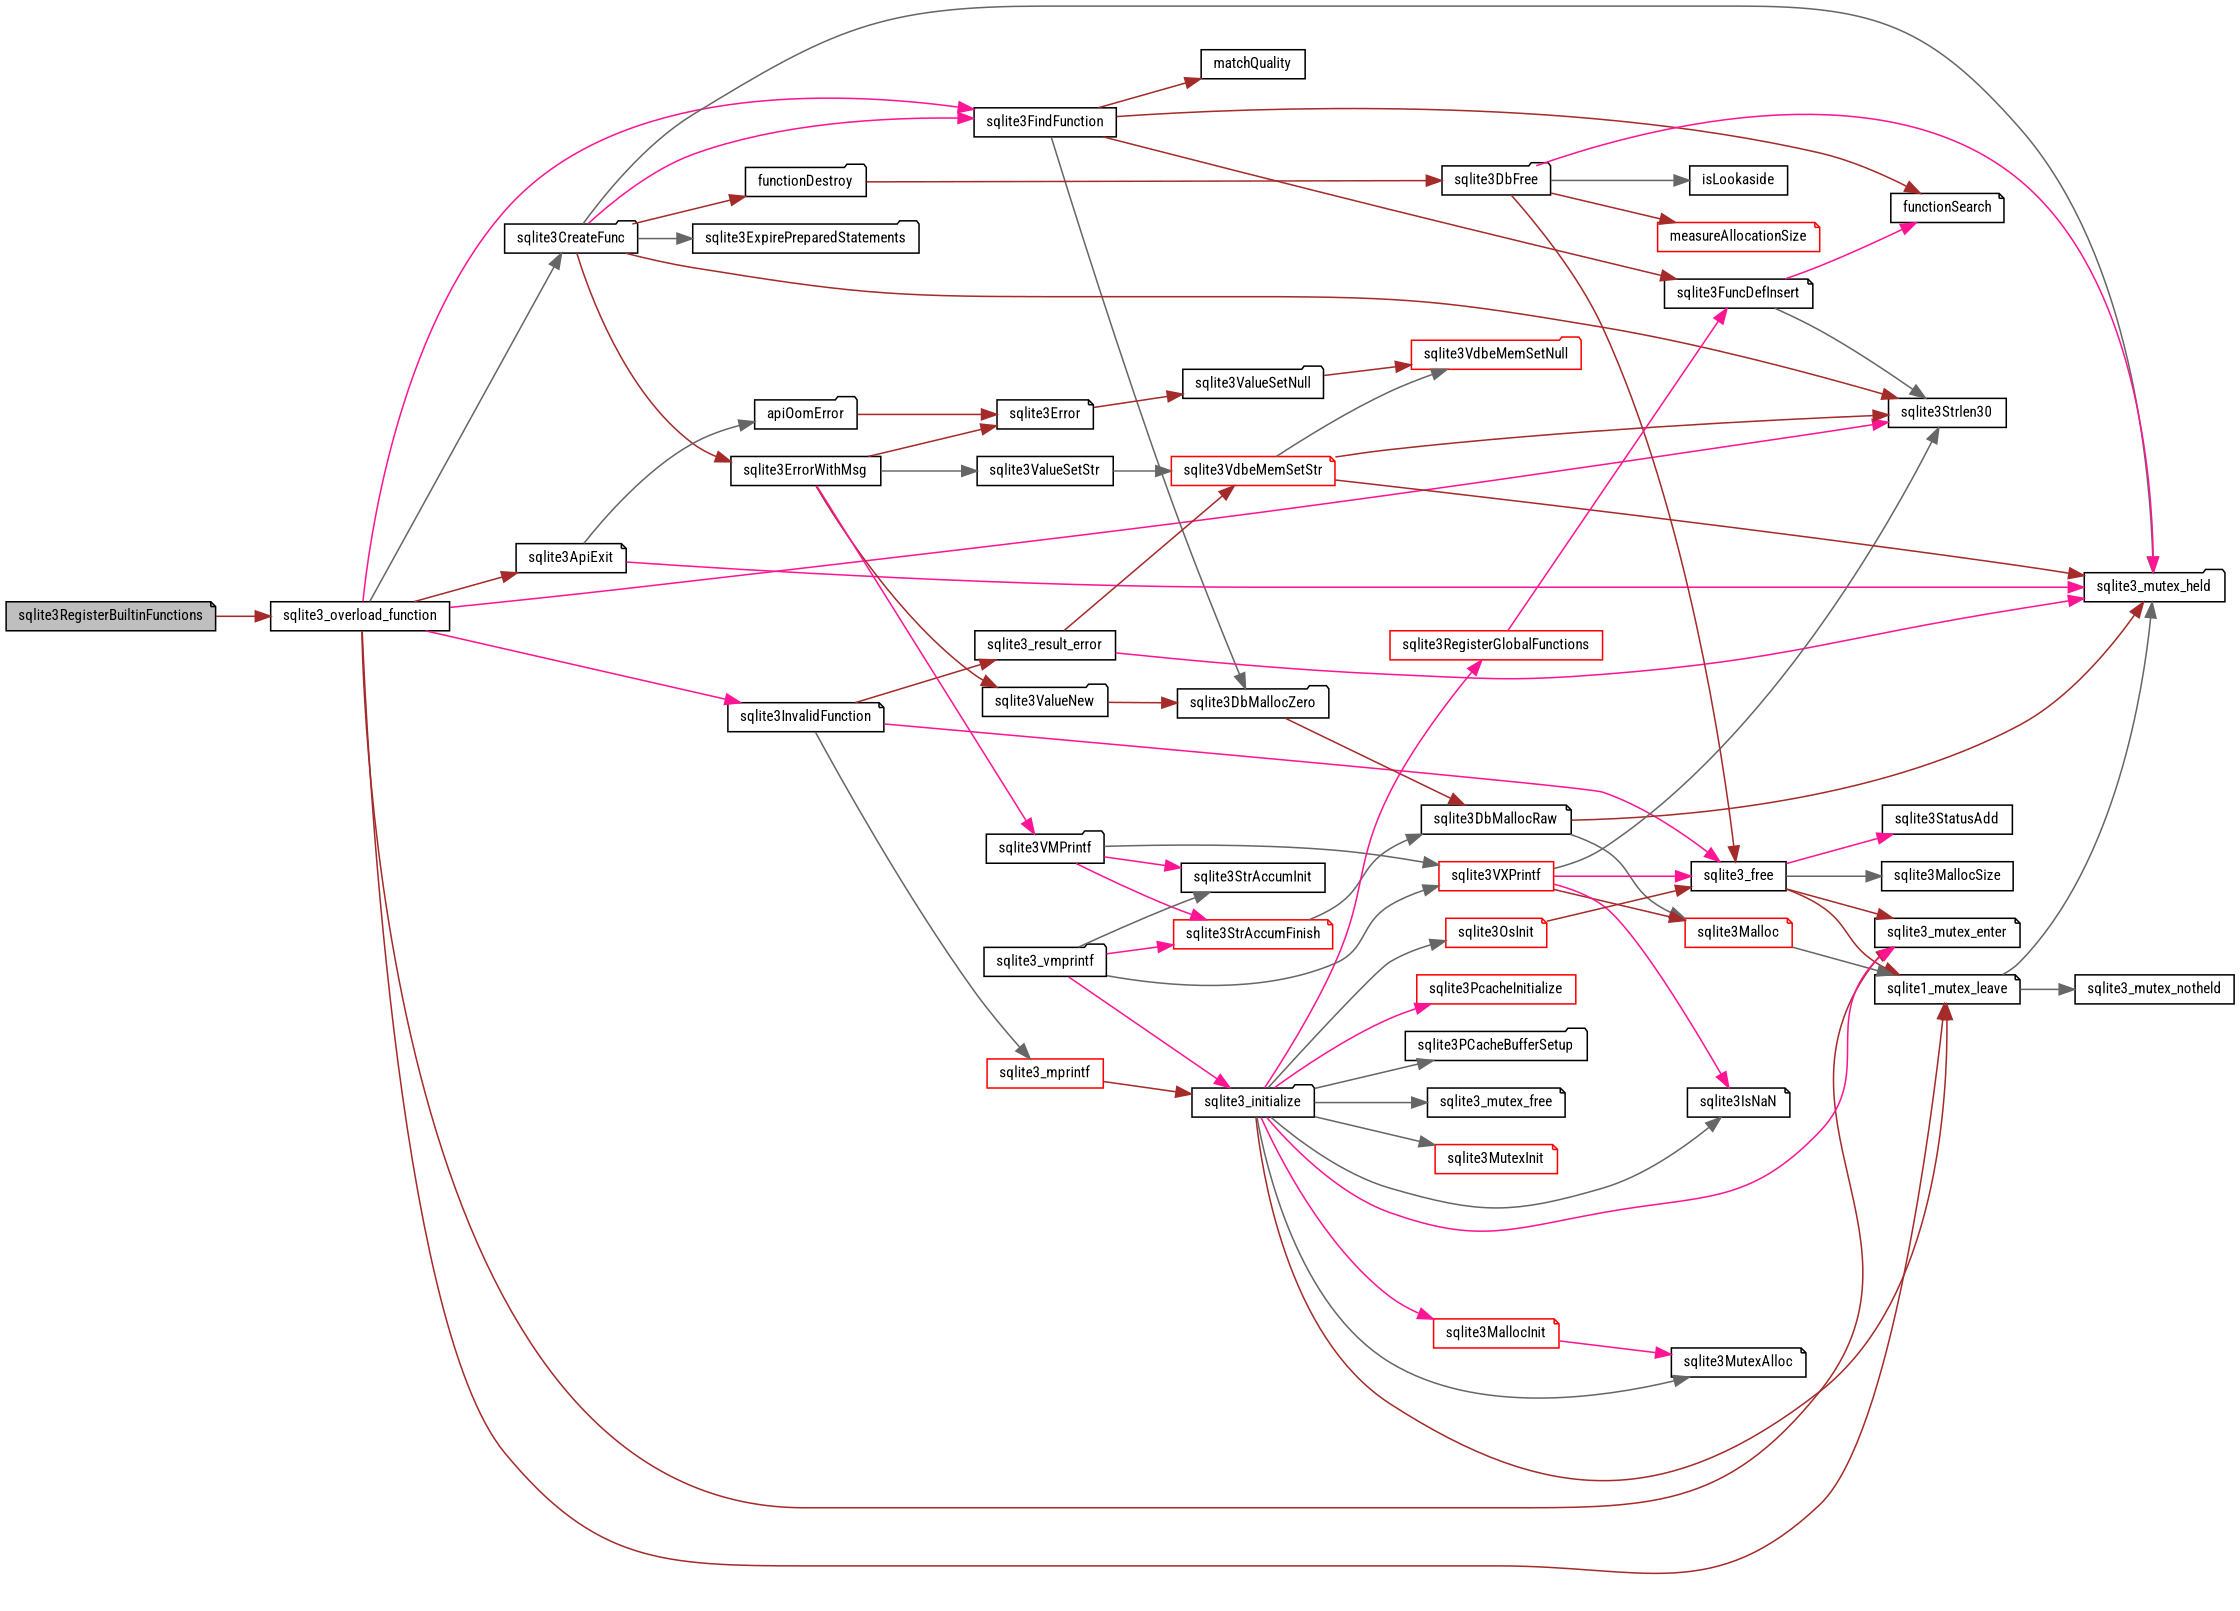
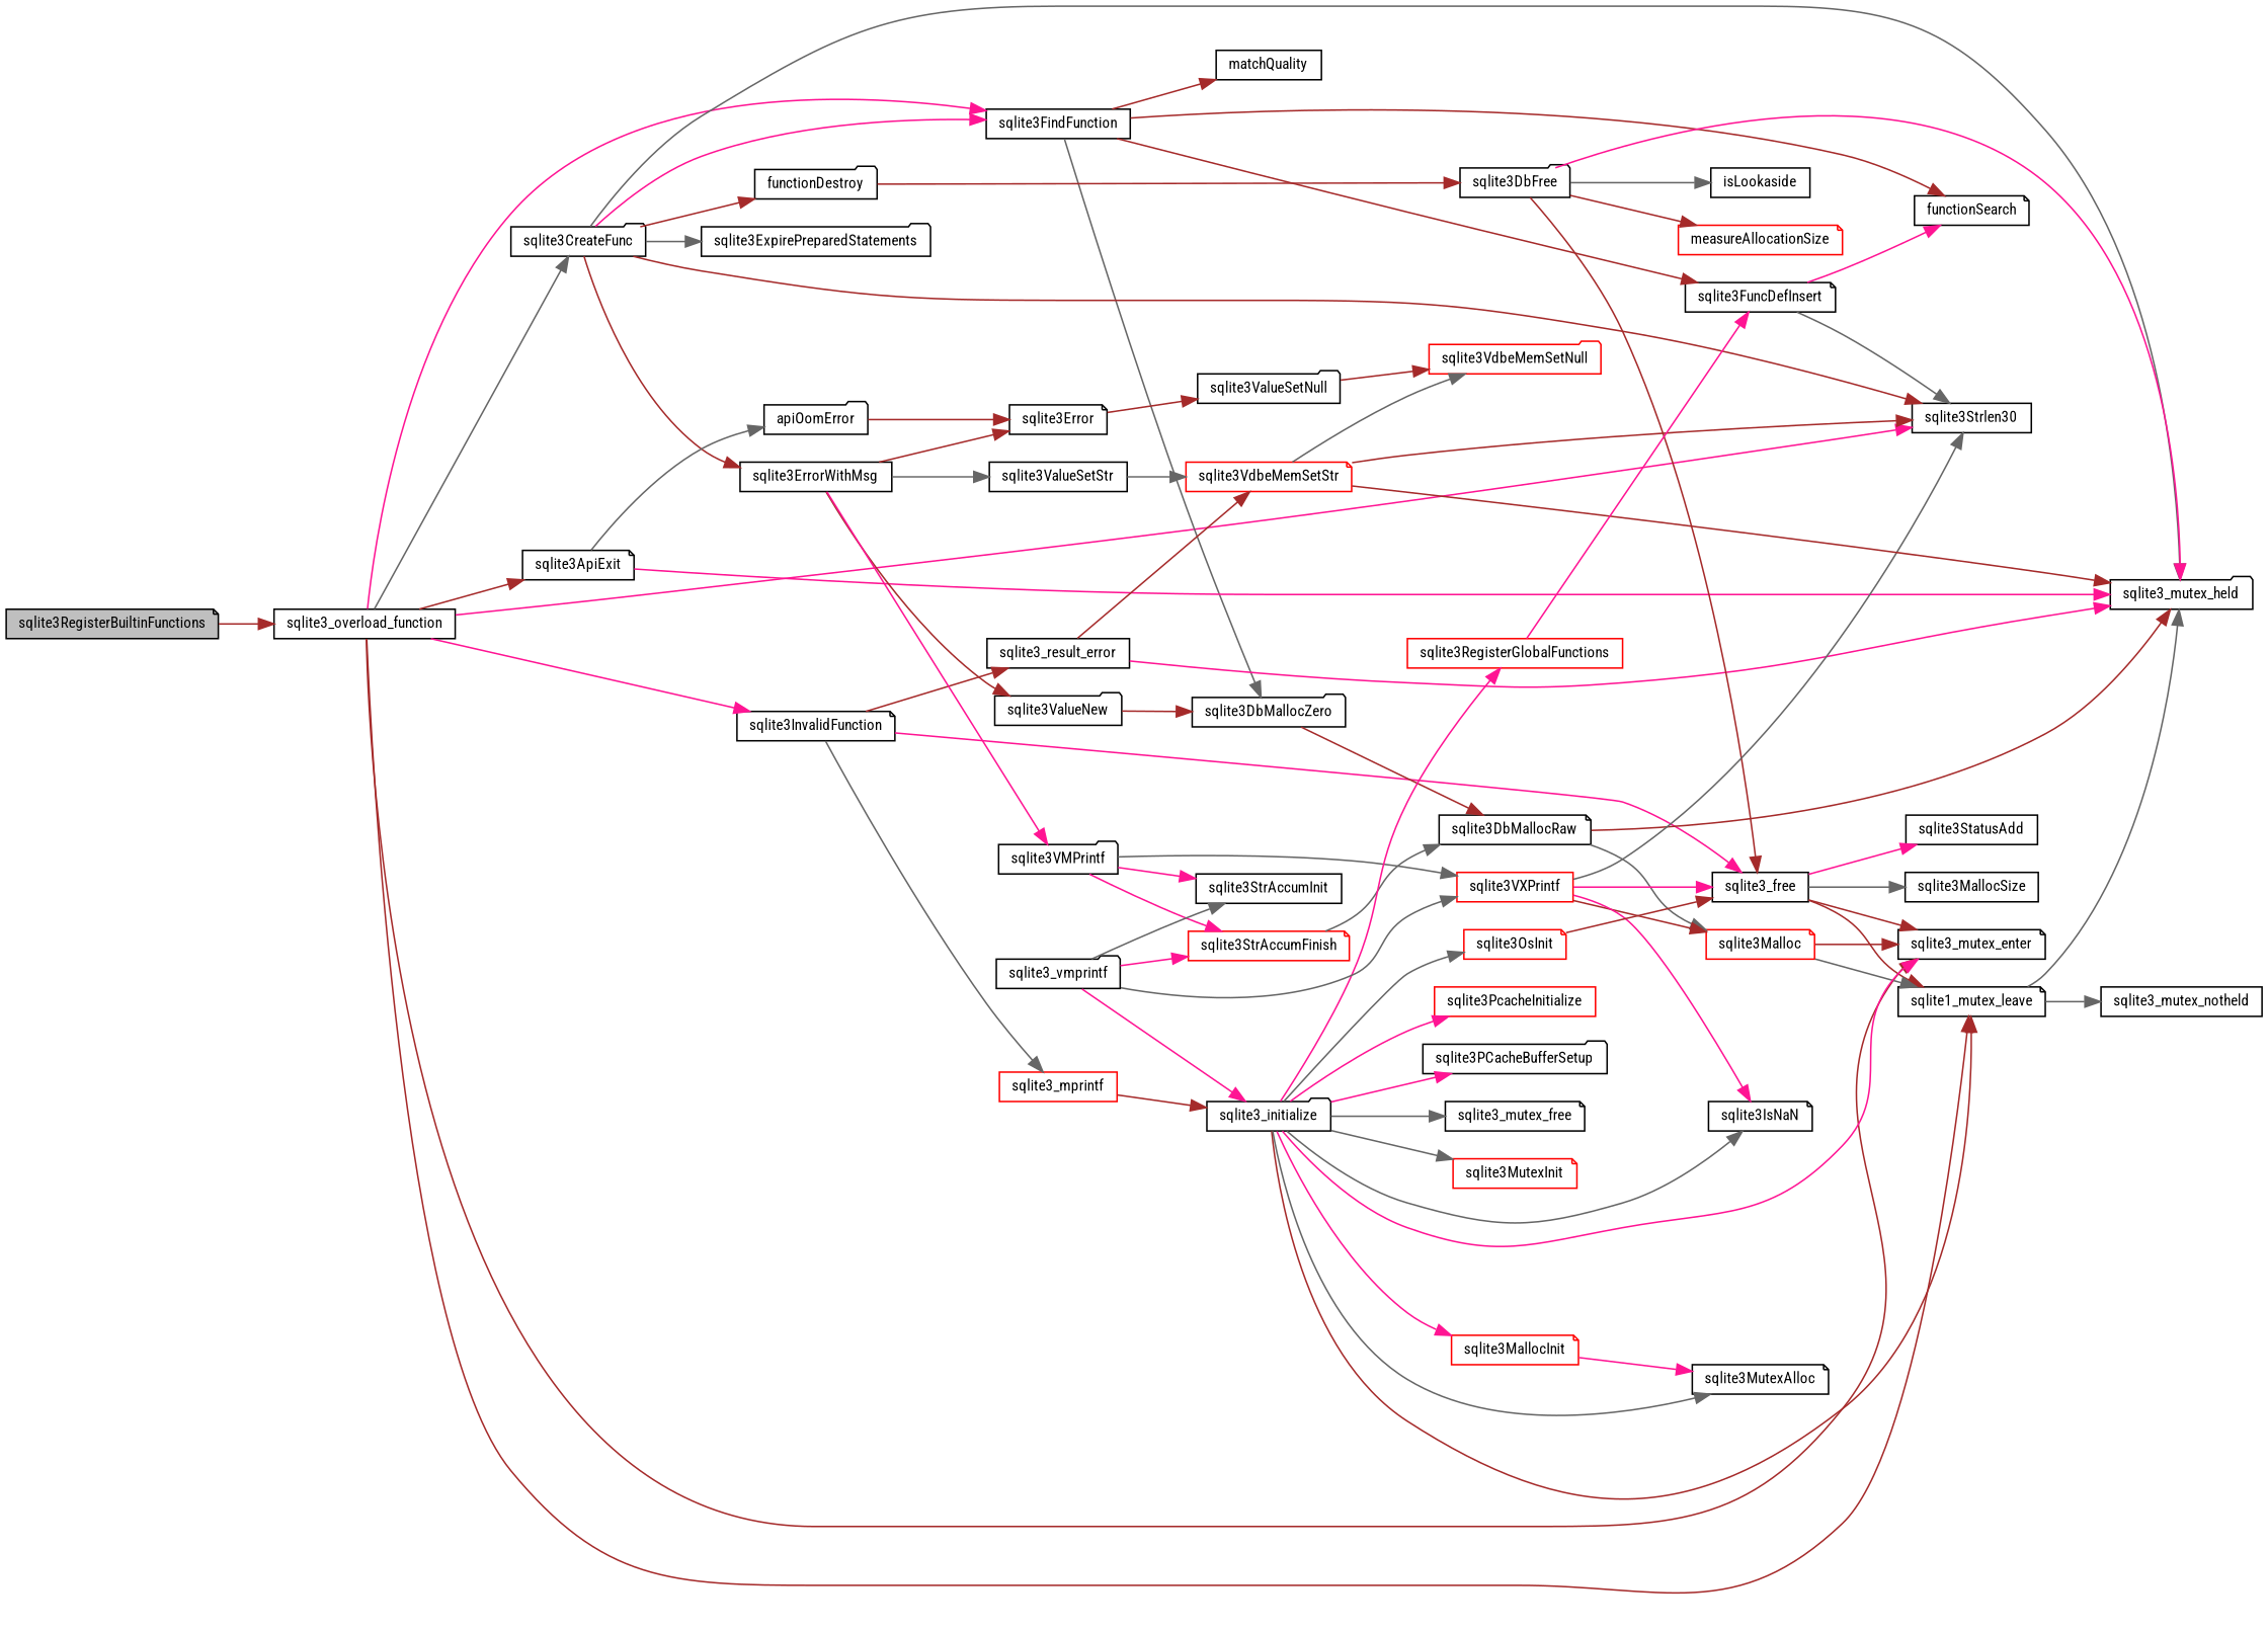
  digraph {
    fontname="Roboto Condensed"
    rankdir=LR
    node [color=black fillcolor=white fontname="Roboto Condensed" fontsize=10 shape=note style=filled]
    edge [color=brown fontname="Roboto Condensed" fontsize=10 labelfontname=FreeSans labelfontsize=10 style=solid]
    n1 [fillcolor=grey75 fontcolor=black height=0.2 label=sqlite3RegisterBuiltinFunctions width=0.4]
    n2 [height=0.2 label=sqlite3_overload_function shape=box width=0.4]
    n3 [height=0.2 label=sqlite3Strlen30 shape=box width=0.4]
    n4 [height=0.2 label=sqlite3_mutex_enter width=0.4]
    n5 [height=0.2 label=sqlite3FindFunction shape=box width=0.4]
    n6 [height=0.2 label=sqlite1_mutex_leave width=0.4]
    n7 [height=0.2 label=sqlite3CreateFunc shape=folder width=0.4]
    n8 [height=0.2 label=sqlite3InvalidFunction width=0.4]
    n9 [height=0.2 label=sqlite3ApiExit width=0.4]
    n10 [height=0.2 label=functionSearch width=0.4]
    n11 [height=0.2 label=matchQuality shape=box width=0.4]
    n12 [height=0.2 label=sqlite3DbMallocZero shape=folder width=0.4]
    n13 [height=0.2 label=sqlite3FuncDefInsert width=0.4]
    n14 [height=0.2 label=sqlite3_mutex_held shape=folder width=0.4]
    n15 [height=0.2 label=sqlite3_mutex_notheld shape=box width=0.4]
    n16 [height=0.2 label=sqlite3ErrorWithMsg shape=box width=0.4]
    n17 [height=0.2 label=sqlite3ExpirePreparedStatements shape=folder width=0.4]
    n18 [height=0.2 label=functionDestroy shape=folder width=0.4]
    n19 [height=0.2 label=sqlite3_free shape=box width=0.4]
    n20 [color=red height=0.2 label=sqlite3_mprintf shape=box width=0.4]
    n21 [height=0.2 label=sqlite3_result_error shape=box width=0.4]
    n22 [height=0.2 label=apiOomError shape=folder width=0.4]
    n23 [height=0.2 label=sqlite3DbMallocRaw width=0.4]
    n24 [color=red height=0.2 label=sqlite3Malloc width=0.4]
    n25 [height=0.2 label=sqlite3Error width=0.4]
    n26 [height=0.2 label=sqlite3ValueNew shape=folder width=0.4]
    n27 [height=0.2 label=sqlite3VMPrintf shape=folder width=0.4]
    n28 [height=0.2 label=sqlite3ValueSetStr shape=box width=0.4]
    n29 [height=0.2 label=sqlite3DbFree shape=folder width=0.4]
    n30 [height=0.2 label=sqlite3ValueSetNull shape=folder width=0.4]
    n31 [height=0.2 label=sqlite3StrAccumInit shape=box width=0.4]
    n32 [color=red height=0.2 label=sqlite3VXPrintf shape=box width=0.4]
    n33 [color=red height=0.2 label=sqlite3StrAccumFinish width=0.4]
    n34 [color=red height=0.2 label=sqlite3VdbeMemSetStr width=0.4]
    n35 [color=red height=0.2 label=sqlite3VdbeMemSetNull shape=folder width=0.4]
    n36 [height=0.2 label=sqlite3IsNaN width=0.4]
    n37 [height=0.2 label=sqlite3StatusAdd shape=box width=0.4]
    n38 [height=0.2 label=sqlite3MallocSize shape=box width=0.4]
    n39 [color=red height=0.2 label=measureAllocationSize width=0.4]
    n40 [height=0.2 label=isLookaside shape=box width=0.4]
    n41 [height=0.2 label=sqlite3_initialize shape=folder width=0.4]
    n42 [color=red height=0.2 label=sqlite3MutexInit width=0.4]
    n43 [height=0.2 label=sqlite3MutexAlloc width=0.4]
    n44 [color=red height=0.2 label=sqlite3MallocInit width=0.4]
    n45 [color=red height=0.2 label=sqlite3RegisterGlobalFunctions shape=box width=0.4]
    n46 [color=red height=0.2 label=sqlite3PcacheInitialize shape=box width=0.4]
    n47 [color=red height=0.2 label=sqlite3OsInit width=0.4]
    n48 [height=0.2 label=sqlite3PCacheBufferSetup shape=folder width=0.4]
    n49 [height=0.2 label=sqlite3_mutex_free width=0.4]
    n50 [height=0.2 label=sqlite3_vmprintf shape=folder width=0.4]
    n1 -> n2
    n2 -> n3 [color=deeppink]
    n2 -> n4
    n2 -> n5 [color=deeppink]
    n2 -> n6
    n2 -> n7 [color=gray40]
    n2 -> n8 [color=deeppink]
    n2 -> n9
    n5 -> n10
    n5 -> n11
    n5 -> n12 [color=gray40]
    n5 -> n13
    n6 -> n14 [color=gray40]
    n6 -> n15 [color=gray40]
    n7 -> n3
    n7 -> n5 [color=deeppink]
    n7 -> n14 [color=gray40]
    n7 -> n16
    n7 -> n17 [color=gray40]
    n7 -> n18
    n8 -> n19 [color=deeppink]
    n8 -> n20 [color=gray40]
    n8 -> n21
    n9 -> n14 [color=deeppink]
    n9 -> n22 [color=gray40]
    n12 -> n23
    n13 -> n3 [color=gray40]
    n13 -> n10 [color=deeppink]
    n16 -> n25
    n16 -> n26
    n16 -> n27 [color=deeppink]
    n16 -> n28 [color=gray40]
    n18 -> n29
    n19 -> n4
    n19 -> n6
    n19 -> n37 [color=deeppink]
    n19 -> n38 [color=gray40]
    n20 -> n41
    n21 -> n14 [color=deeppink]
    n21 -> n34
    n22 -> n25
    n23 -> n14
    n23 -> n24 [color=gray40]
+   n24 -> n4
    n24 -> n6 [color=gray40]
    n25 -> n30
    n26 -> n12
    n27 -> n31 [color=deeppink]
    n27 -> n32 [color=gray40]
    n27 -> n33 [color=deeppink]
    n28 -> n34 [color=gray40]
    n29 -> n14 [color=deeppink]
    n29 -> n19
    n29 -> n39
    n29 -> n40 [color=gray40]
    n30 -> n35
    n32 -> n3 [color=gray40]
    n32 -> n19 [color=deeppink]
    n32 -> n24
    n32 -> n36 [color=deeppink]
    n33 -> n23 [color=gray40]
    n34 -> n3
    n34 -> n14
    n34 -> n35 [color=gray40]
    n41 -> n4 [color=deeppink]
    n41 -> n6
    n41 -> n36 [color=gray40]
    n41 -> n42 [color=gray40]
    n41 -> n43 [color=gray40]
    n41 -> n44 [color=deeppink]
    n41 -> n45 [color=deeppink]
    n41 -> n46 [color=deeppink]
    n41 -> n47 [color=gray40]
-   n41 -> n48 [color=gray40]
+   n41 -> n48 [color=deeppink]
    n41 -> n49 [color=gray40]
    n44 -> n43 [color=deeppink]
    n45 -> n13 [color=deeppink]
    n47 -> n19
    n50 -> n31 [color=gray40]
    n50 -> n32 [color=gray40]
    n50 -> n33 [color=deeppink]
    n50 -> n41 [color=deeppink]
  }
